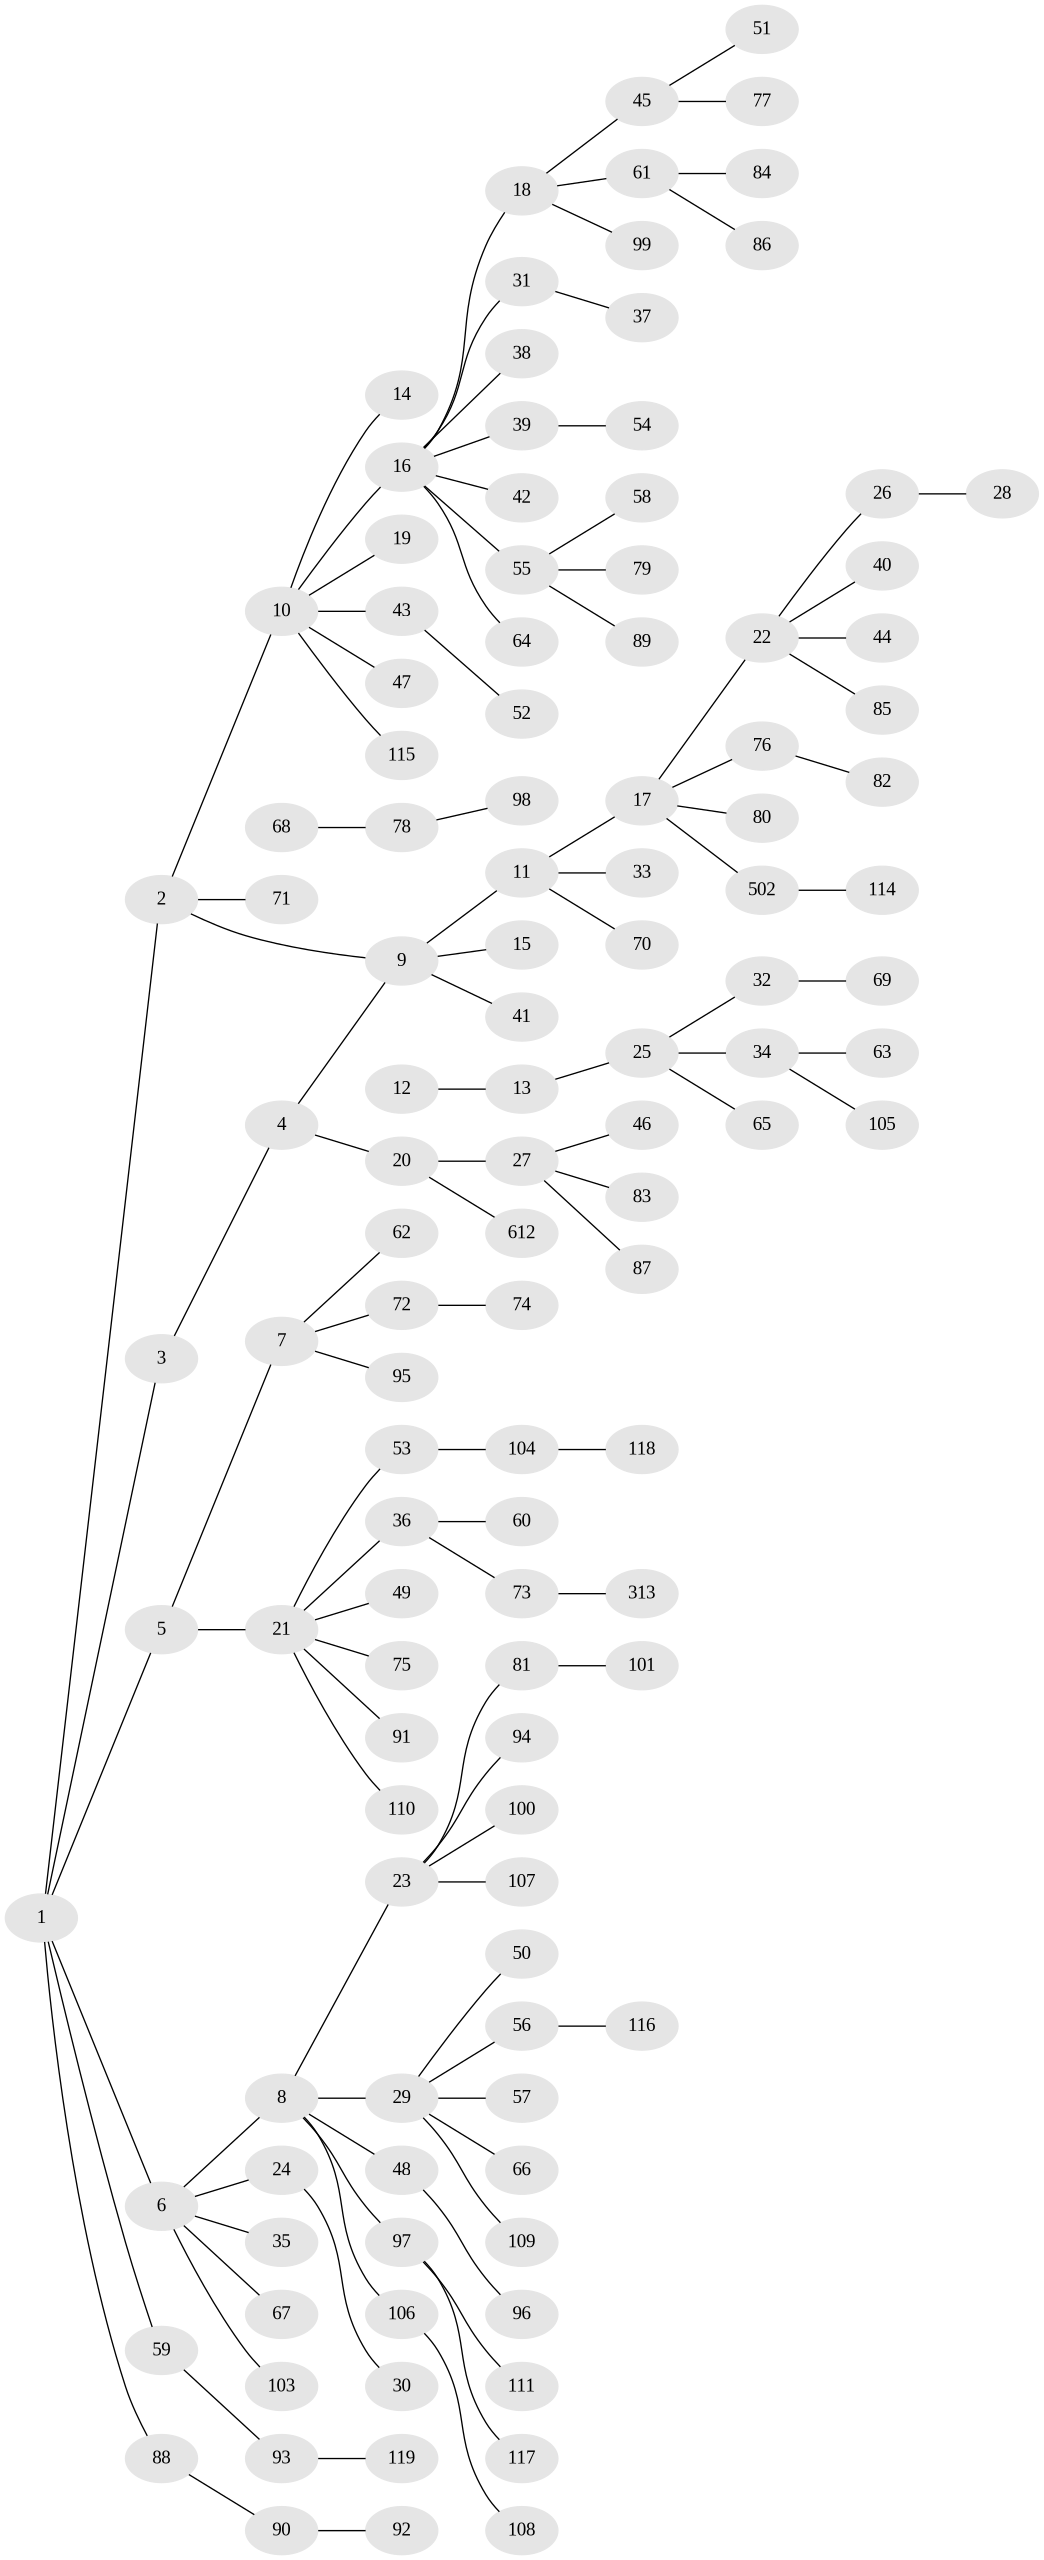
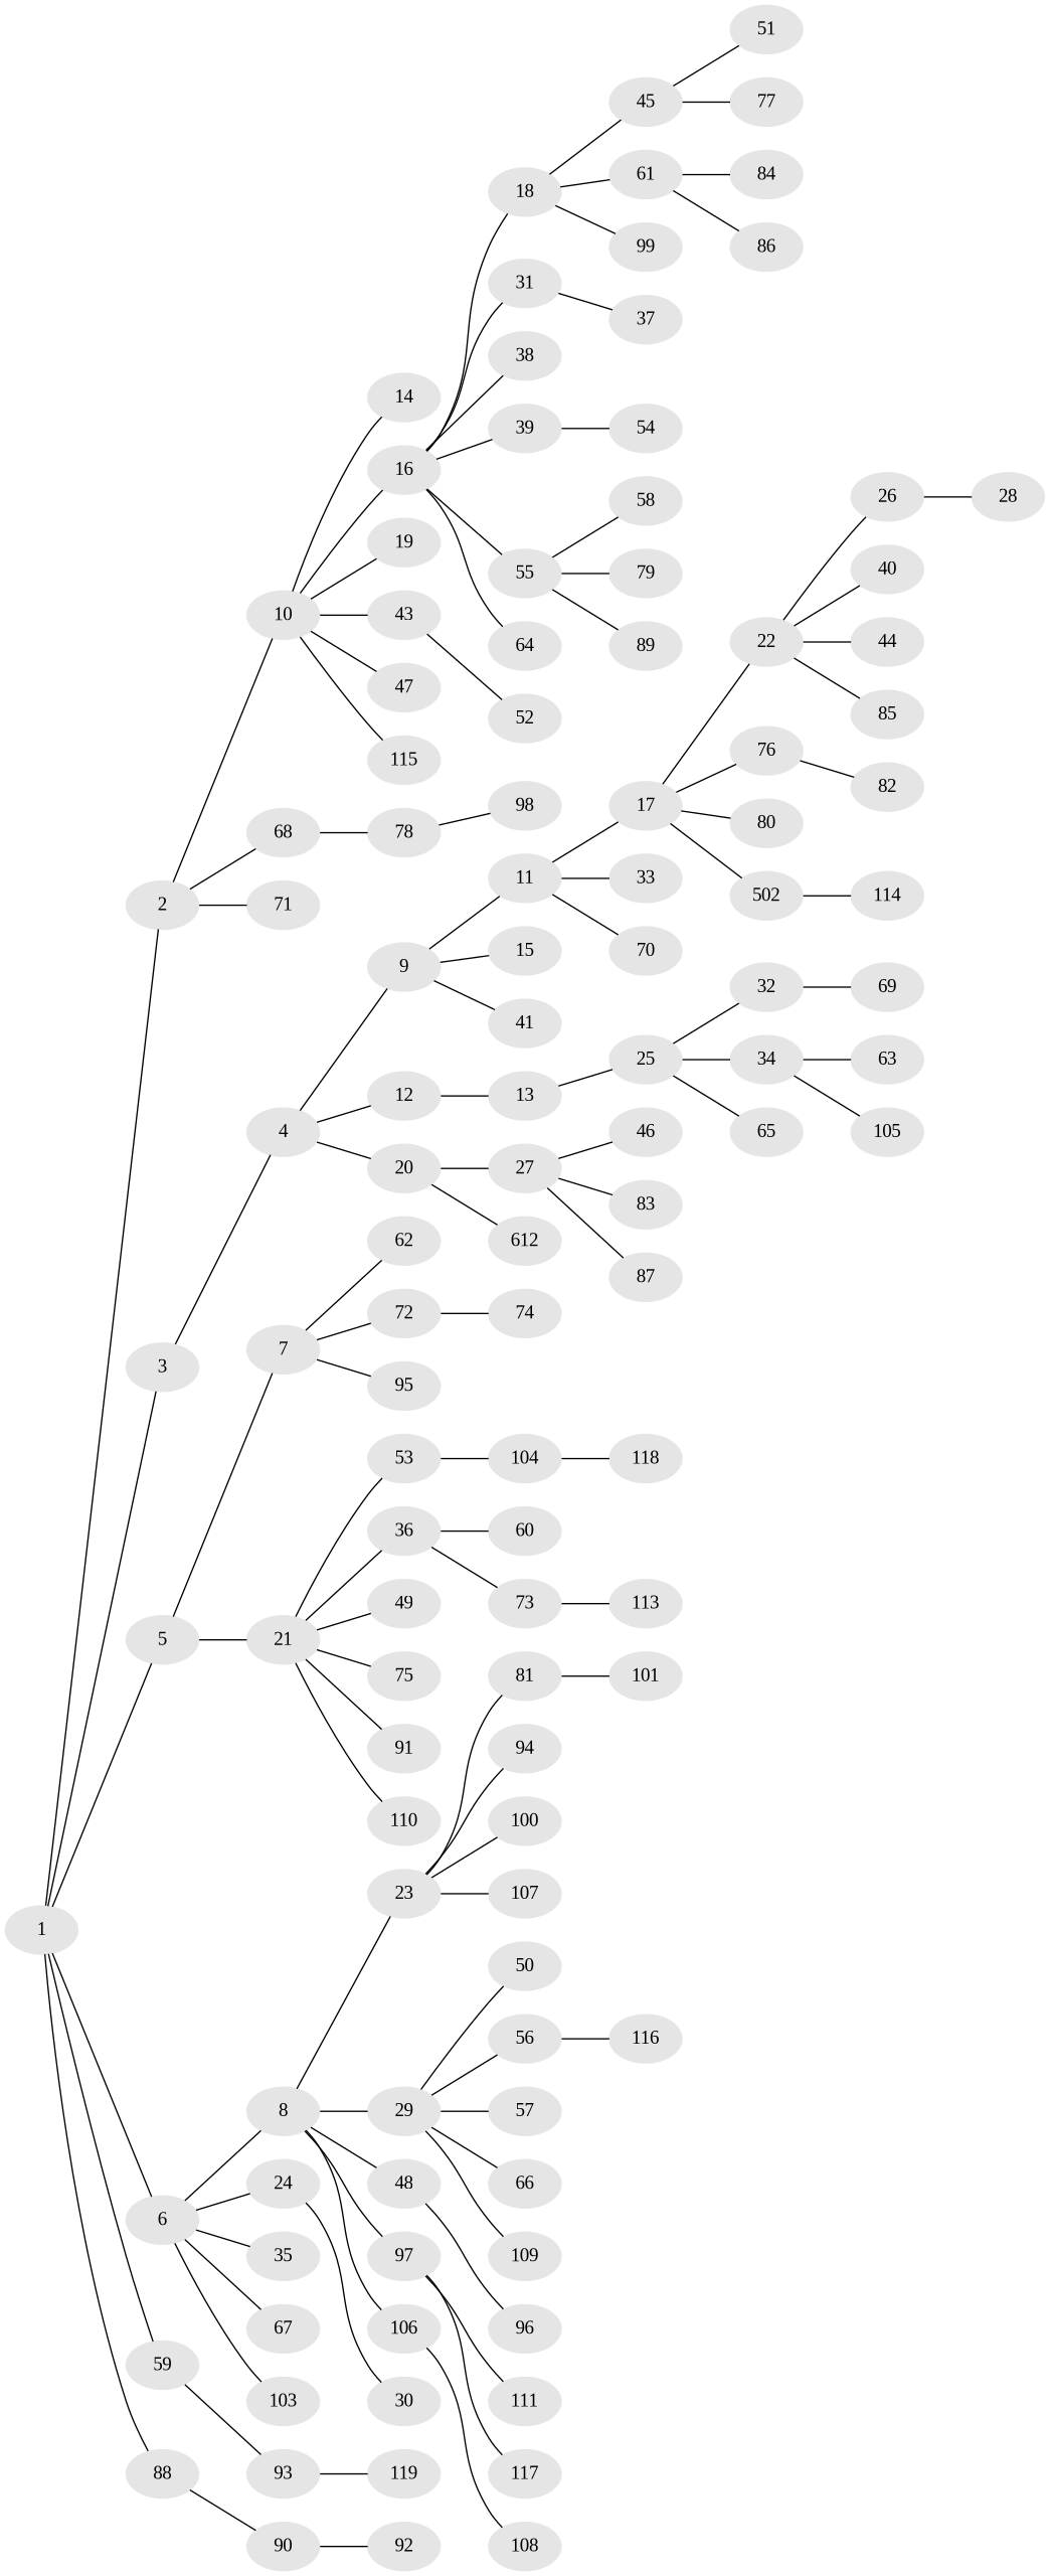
  graph {
    fontname="Liberation Serif"
    rankdir=LR
    node [color=gray90 fontname="Liberation Serif" style=filled]
    edge [fontname="Liberation Serif"]
    1
    2
    3
    5
    6
    59
    88
    10
    68
    71
    4
    7
    21
    8
    24
    35
    67
    103
    93
    90
    14
    16
    19
    43
    47
    115
    78
    9
    12
    20
    11
    15
    41
    13
    27
    n36 [label=612]
    62
    72
    95
    53
    36
    49
    75
    91
    110
    104
    23
    29
    48
    97
    106
    30
    74
    81
    94
    100
    107
    50
    56
    57
    66
    109
    96
    111
    117
    108
    17
    33
    70
    18
    31
    38
    39
-   42
    55
    64
    52
    22
    76
    80
    n81 [label=502]
    25
    32
    34
    65
    45
    61
    99
    37
    54
    58
    79
    89
    26
    40
    44
    85
    82
    114
    51
    77
    84
    86
    46
    83
    87
    60
    73
    28
    101
    69
    63
    105
    116
-   113 [label=313]
+   113
    118
    119
    98
    92
    1 -- 2
    1 -- 3
    1 -- 5
    1 -- 6
    1 -- 59
    1 -- 88
    2 -- 10
-   2 -- 9
+   2 -- 68
    2 -- 71
    3 -- 4
    5 -- 7
    5 -- 21
    6 -- 8
    6 -- 24
    6 -- 35
    6 -- 67
    6 -- 103
    59 -- 93
    88 -- 90
    10 -- 14
    10 -- 16
    10 -- 19
    10 -- 43
    10 -- 47
    10 -- 115
    68 -- 78
    4 -- 9
+   4 -- 12
    4 -- 20
    7 -- 62
    7 -- 72
    7 -- 95
    21 -- 53
    21 -- 36
    21 -- 49
    21 -- 75
    21 -- 91
    21 -- 110
    8 -- 23
    8 -- 29
    8 -- 48
    8 -- 97
    8 -- 106
    24 -- 30
    93 -- 119
    90 -- 92
    16 -- 18
    16 -- 31
    16 -- 38
    16 -- 39
-   16 -- 42
    16 -- 55
    16 -- 64
    43 -- 52
    78 -- 98
    9 -- 11
    9 -- 15
    9 -- 41
    12 -- 13
    20 -- 27
    20 -- n36
    11 -- 17
    11 -- 33
    11 -- 70
    13 -- 25
    27 -- 46
    27 -- 83
    27 -- 87
    72 -- 74
    53 -- 104
    36 -- 60
    36 -- 73
    104 -- 118
    23 -- 81
    23 -- 94
    23 -- 100
    23 -- 107
    29 -- 50
    29 -- 56
    29 -- 57
    29 -- 66
    29 -- 109
    48 -- 96
    97 -- 111
    97 -- 117
    106 -- 108
    81 -- 101
    56 -- 116
    17 -- 22
    17 -- 76
    17 -- 80
    17 -- n81
    18 -- 45
    18 -- 61
    18 -- 99
    31 -- 37
    39 -- 54
    55 -- 58
    55 -- 79
    55 -- 89
    22 -- 26
    22 -- 40
    22 -- 44
    22 -- 85
    76 -- 82
    n81 -- 114
    25 -- 32
    25 -- 34
    25 -- 65
    32 -- 69
    34 -- 63
    34 -- 105
    45 -- 51
    45 -- 77
    61 -- 84
    61 -- 86
    26 -- 28
    73 -- 113
  }
